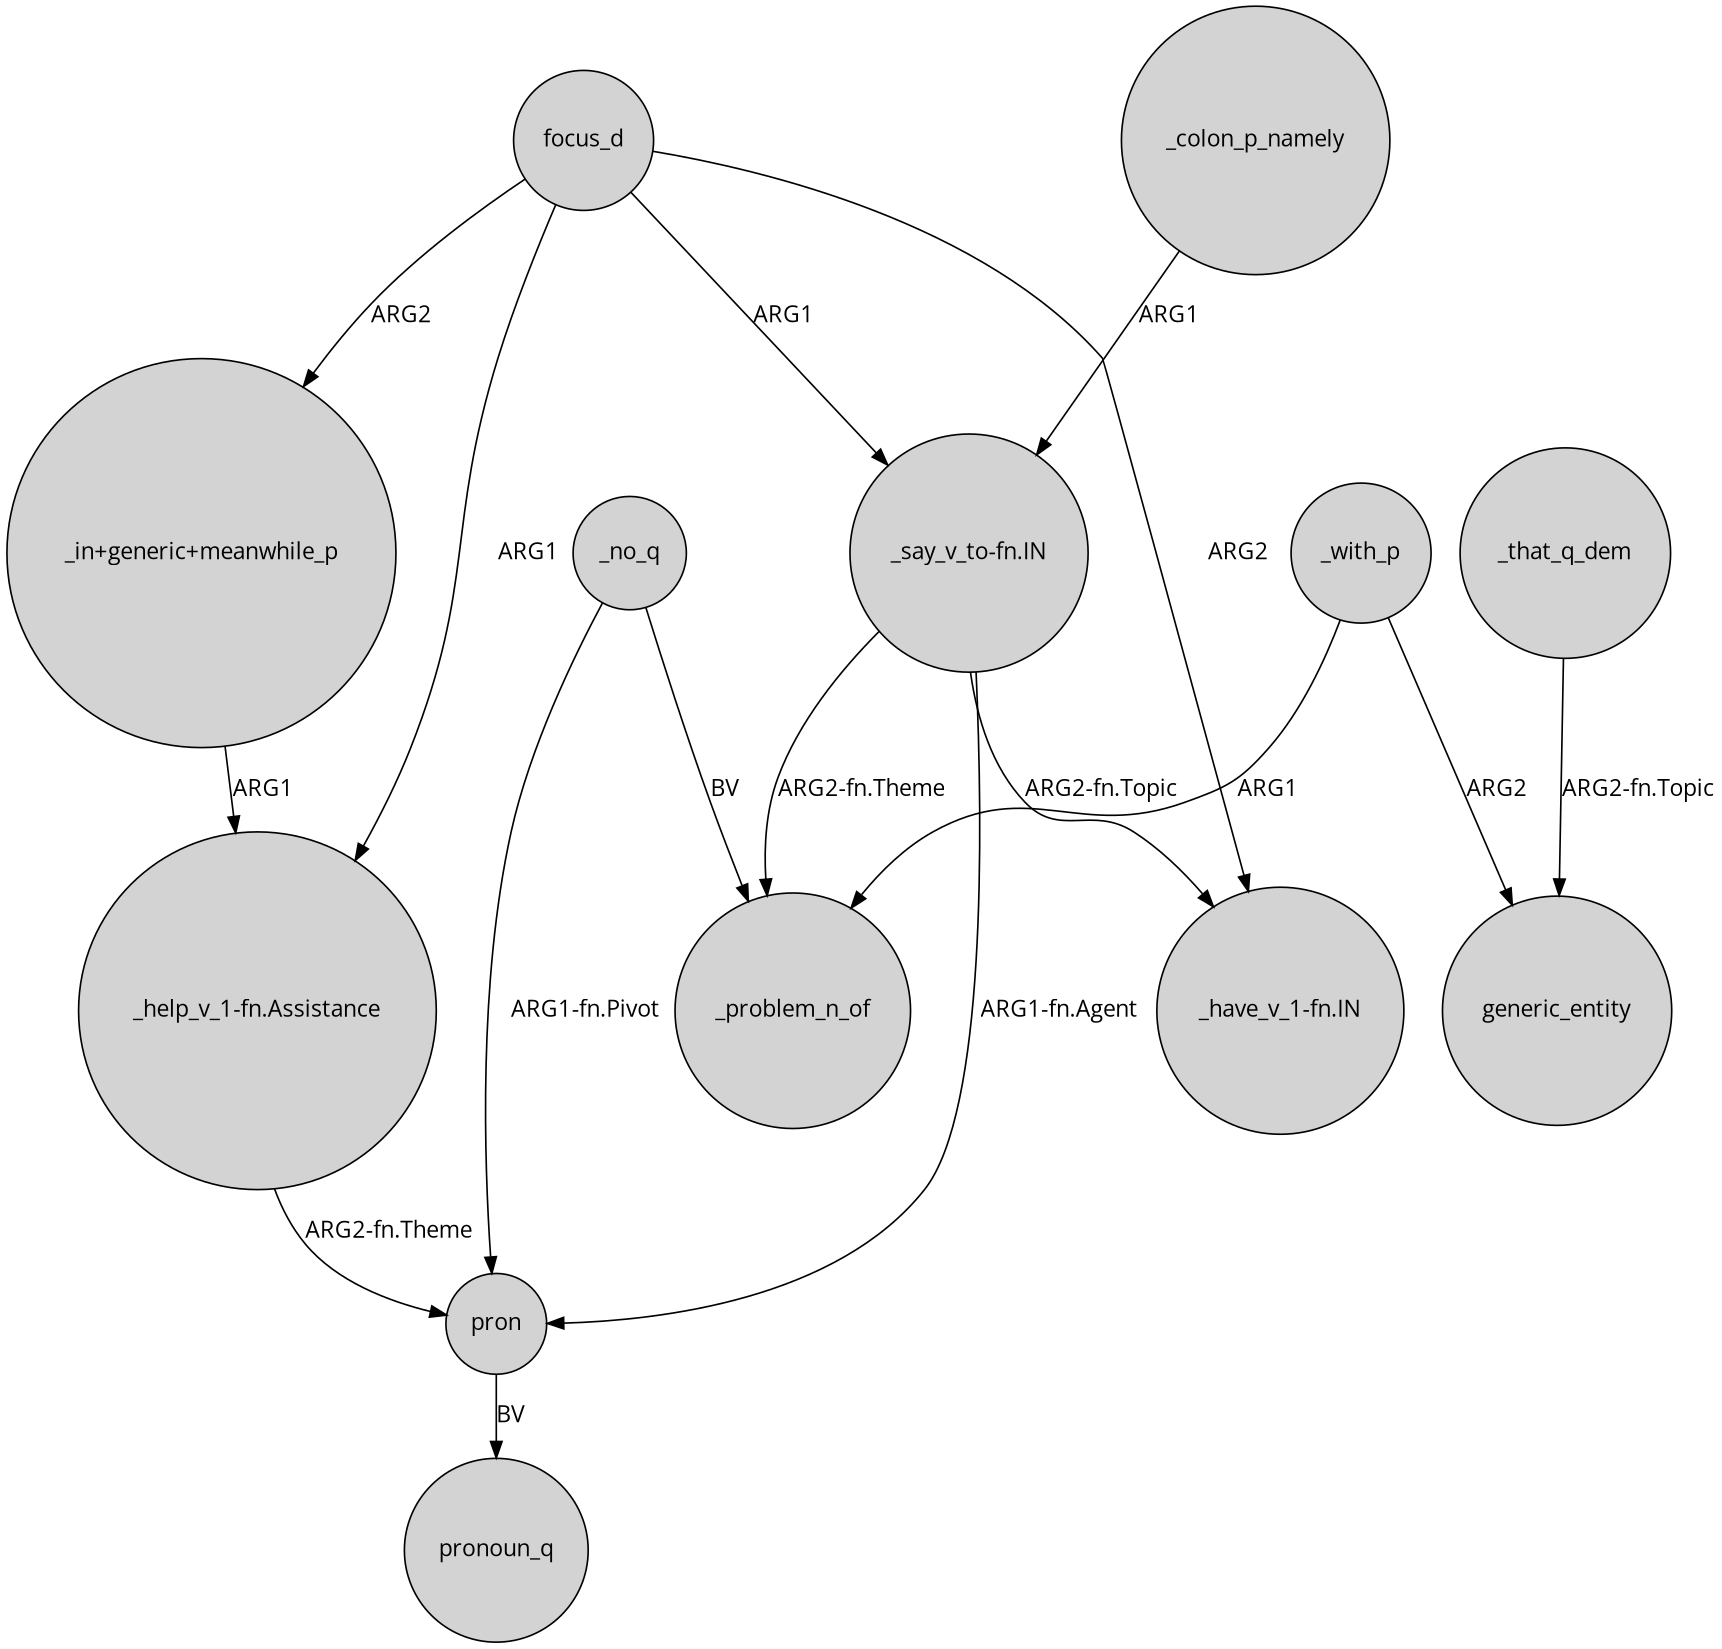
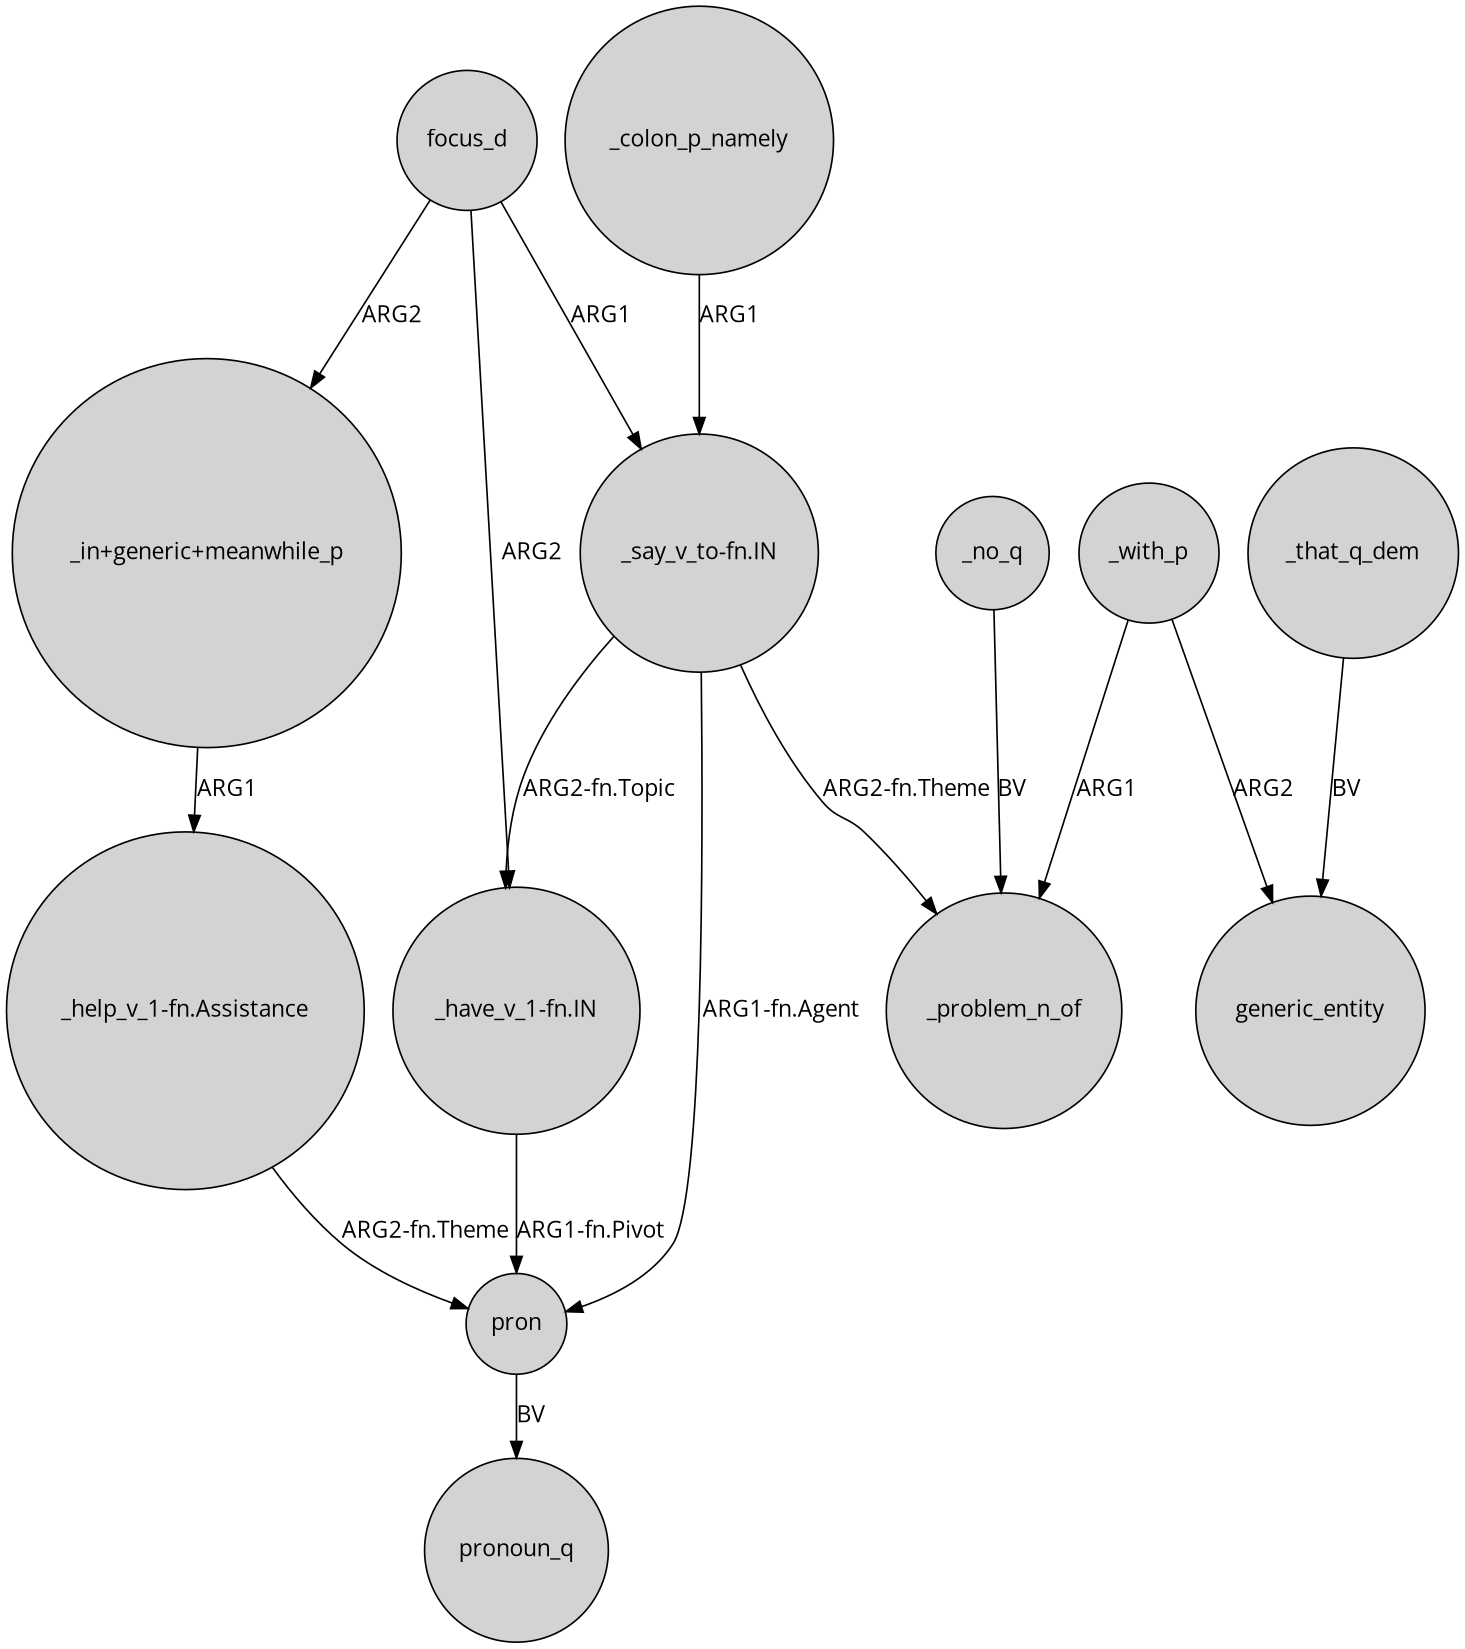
  digraph {
    fontname="Open Sans"
    node [fontname="Open Sans" shape=circle style=filled]
    edge [fontname="Open Sans"]
    "_help_v_1-fn.Assistance"
    pron
    pronoun_q
    _no_q
    _problem_n_of
    "_say_v_to-fn.IN"
    "_have_v_1-fn.IN"
    n8 [label="_in+generic+meanwhile_p"]
    focus_d
    _that_q_dem
    generic_entity
    _with_p
    _colon_p_namely
    "_help_v_1-fn.Assistance" -> pron [label="ARG2-fn.Theme"]
    pron -> pronoun_q [label=BV]
    _no_q -> _problem_n_of [label=BV]
    "_say_v_to-fn.IN" -> pron [label="ARG1-fn.Agent"]
    "_say_v_to-fn.IN" -> _problem_n_of [label="ARG2-fn.Theme"]
    "_say_v_to-fn.IN" -> "_have_v_1-fn.IN" [label="ARG2-fn.Topic"]
-   _no_q -> pron [label="ARG1-fn.Pivot"]
+   "_have_v_1-fn.IN" -> pron [label="ARG1-fn.Pivot"]
    n8 -> "_help_v_1-fn.Assistance" [label=ARG1]
-   focus_d -> "_help_v_1-fn.Assistance" [label=ARG1]
    focus_d -> "_say_v_to-fn.IN" [label=ARG1]
    focus_d -> "_have_v_1-fn.IN" [label=ARG2]
    focus_d -> n8 [label=ARG2]
-   _that_q_dem -> generic_entity [label="ARG2-fn.Topic"]
+   _that_q_dem -> generic_entity [label=BV]
    _with_p -> _problem_n_of [label=ARG1]
    _with_p -> generic_entity [label=ARG2]
    _colon_p_namely -> "_say_v_to-fn.IN" [label=ARG1]
  }
